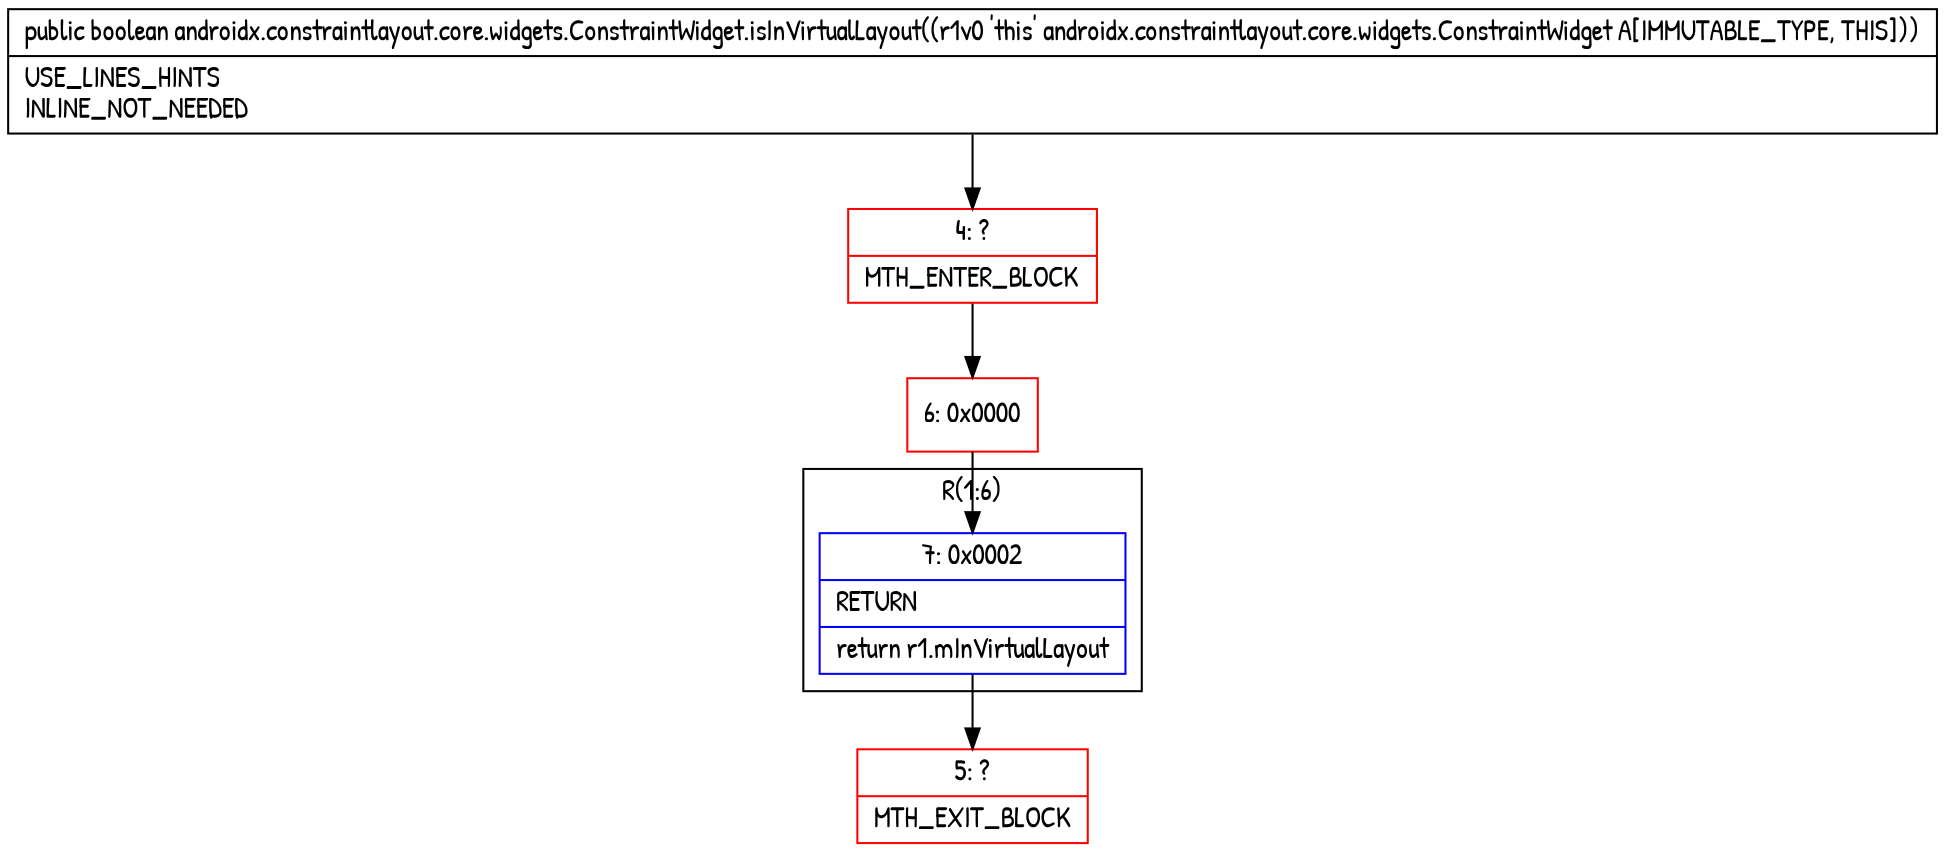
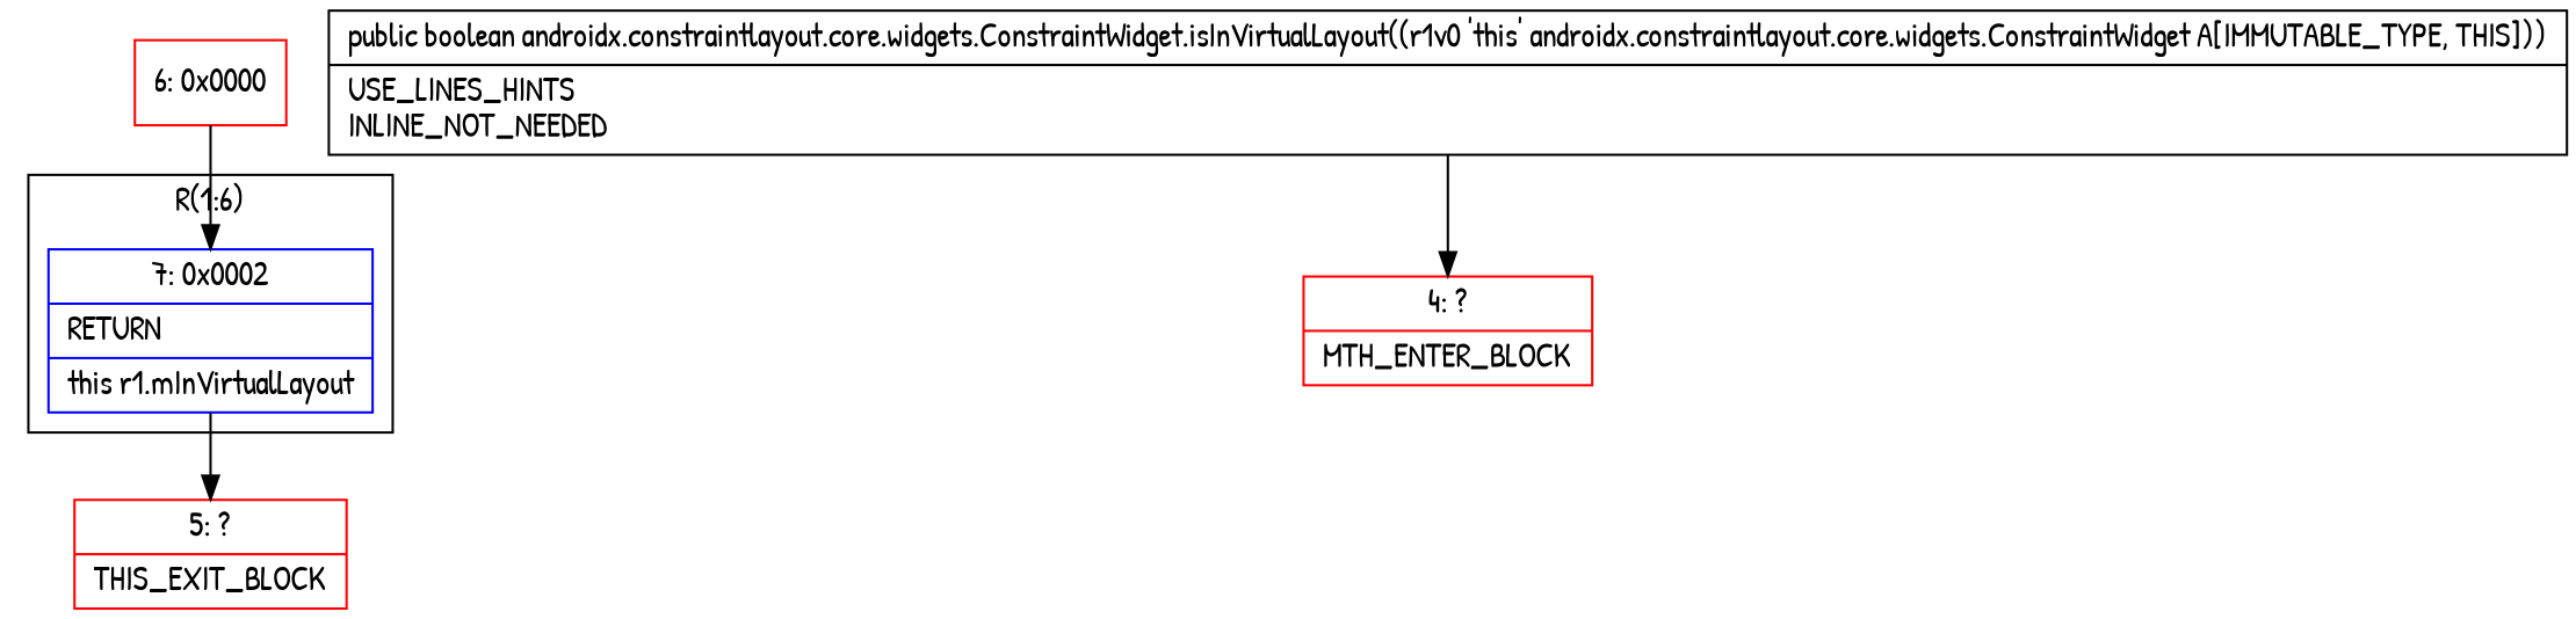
  digraph {
    fontname="Patrick Hand"
    node [color=red fontname="Patrick Hand" shape=record]
    edge [fontname="Patrick Hand"]
-   n1 [color=blue label="{7\:\ 0x0002|RETURN\l|return r1.mInVirtualLayout\l}"]
-   n2 [label="{5\:\ ?|MTH_EXIT_BLOCK\l}"]
+   n1 [color=blue label="{7\:\ 0x0002|RETURN\l|this r1.mInVirtualLayout\l}"]
+   n2 [label="{5\:\ ?|THIS_EXIT_BLOCK\l}"]
    n3 [label="{4\:\ ?|MTH_ENTER_BLOCK\l}"]
    n4 [label="{6\:\ 0x0000}"]
    n5 [label="{public boolean androidx.constraintlayout.core.widgets.ConstraintWidget.isInVirtualLayout((r1v0 'this' androidx.constraintlayout.core.widgets.ConstraintWidget A[IMMUTABLE_TYPE, THIS]))  | USE_LINES_HINTS\lINLINE_NOT_NEEDED\l}" color=""]
    subgraph cluster_1 {
      label="R(1:6)"
      n1
    }
    n1 -> n2
-   n3 -> n4
    n4 -> n1
    n5 -> n3
  }
